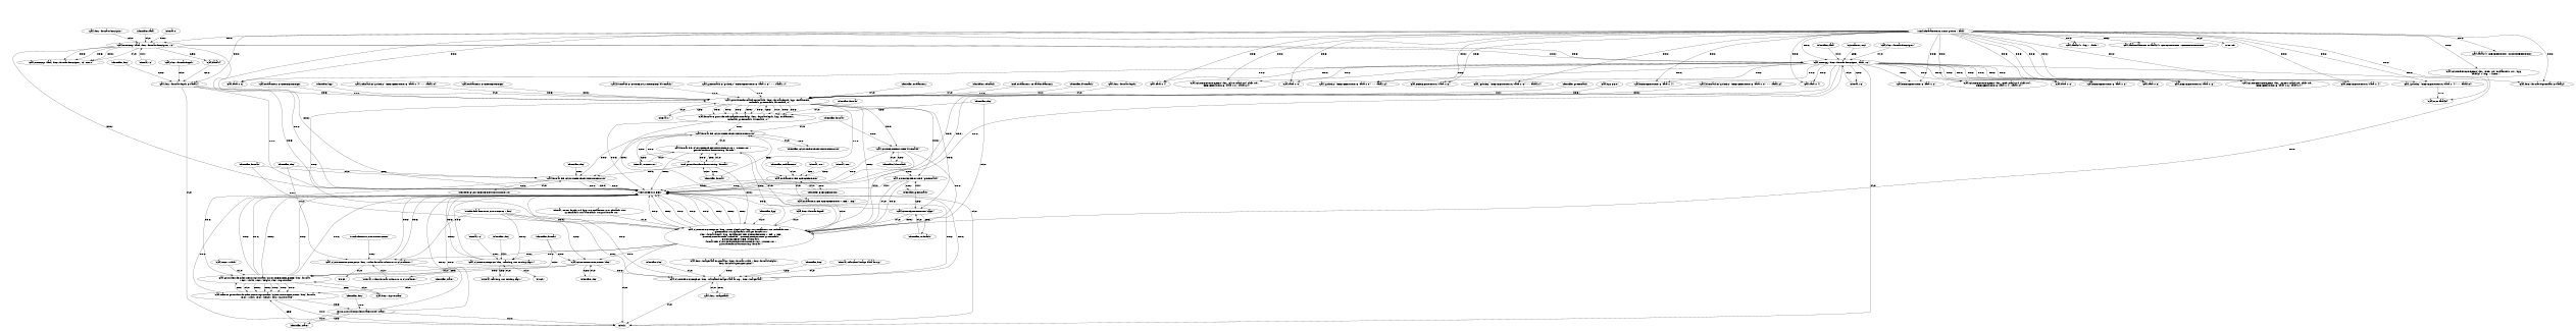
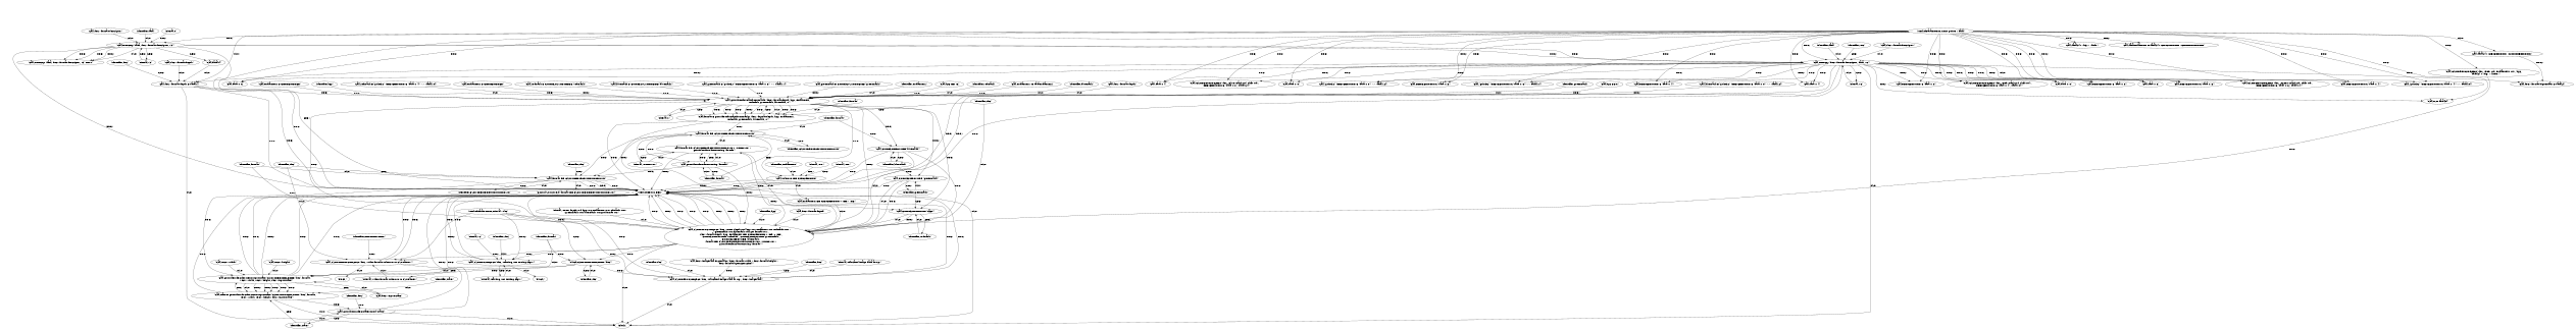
  digraph {
    n1 [label="(Call,dec->format.depth = data[1])"]
    n2 [label="(Call,gst_video_format_from_masks (dec->format.depth, bpp, endianness,\n      redmask, greenmask, bluemask, 0))"]
    n3 [label="(MethodReturn,RET)"]
    n4 [label="(Block,)"]
    n5 [label="(Call,format = gst_video_format_from_masks (dec->format.depth, bpp, endianness,\n      redmask, greenmask, bluemask, 0))"]
    n6 [label="(Call,GST_DEBUG_OBJECT (dec, \"From depth: %d bpp: %u endianess: %s redmask: %X \"\n      \"greenmask: %X bluemask: %X got format %s\",\n      dec->format.depth, bpp, endianness == G_BIG_ENDIAN ? \"BE\" : \"LE\",\n      GUINT32_FROM_BE (redmask), GUINT32_FROM_BE (greenmask),\n      GUINT32_FROM_BE (bluemask),\n      format == GST_VIDEO_FORMAT_UNKNOWN ? \"UNKOWN\" :\n      gst_video_format_to_string (format)))"]
-   n7 [label="(Call,endianness == G_BIG_ENDIAN)"]
+   n7 [label="(Call,unknown == G_BIG_ENDIAN)"]
    n8 [label="(Call,GUINT32_FROM_BE (caps))"]
    n9 [label="(Call,GUINT32_FROM_BE (greenmask))"]
    n10 [label="(Call,GUINT32_FROM_BE (bluemask))"]
    n11 [label="(Literal,0)"]
    n12 [label="(Call,data[1])"]
    n13 [label="(Call,memcpy (dec->format.descriptor, data, 16))"]
    n14 [label="(Call,tc = data[3])"]
    n15 [label="(Call,data + 4)"]
    n16 [label="(Call,data + 6)"]
    n17 [label="(Call,GST_DEBUG_OBJECT (dec, \"Blue: mask %d, shift %d\",\n      RFB_GET_UINT16 (data + 8), data[12]))"]
    n18 [label="(Call,(guint32) (RFB_GET_UINT16 (data + 8)) << data[12])"]
    n19 [label="(Call,RFB_GET_UINT16 (data + 4))"]
    n20 [label="(Call,RFB_GET_UINT16 (data + 4))"]
    n21 [label="(Call,data + 8)"]
    n22 [label="(Call,(guint32) (RFB_GET_UINT16 (data + 6)) << data[11])"]
    n23 [label="(Call,RFB_GET_UINT16 (data + 6))"]
    n24 [label="(Call,(guint32) (RFB_GET_UINT16 (data + 4)) << data[10])"]
    n25 [label="(Call,data + 8)"]
    n26 [label="(Literal,16)"]
    n27 [label="(Call,RFB_GET_UINT16 (data + 6))"]
    n28 [label="(Call,dec->format.big_endian = data[2])"]
    n29 [label="(Call,data + 4)"]
    n30 [label="(Call,RFB_GET_UINT16 (data + 8))"]
    n31 [label="(Call,GST_DEBUG_OBJECT (dec, \"Red: mask %d, shift %d\",\n      RFB_GET_UINT16 (data + 4), data[10]))"]
    n32 [label="(Call,RFB_GET_UINT16 (data + 8))"]
    n33 [label="(Call,data + 6)"]
    n34 [label="(Call,GST_DEBUG_OBJECT (dec, \"Green: mask %d, shift %d\",\n      RFB_GET_UINT16 (data + 6), data[11]))"]
    n35 [label="(Call,memcmp (data, dec->format.descriptor, 13))"]
    n36 [label="(Call,memcmp (data, dec->format.descriptor, 13) == 0)"]
    n37 [label="(Literal,13)"]
    n38 [label="(MethodParameterIn,const guint8 * data)"]
    n39 [label="(Call,GST_DEBUG_OBJECT (dec, \"BPP: %d. endianness: %s\", bpp,\n      data[2] ? \"big\" : \"little\"))"]
    n40 [label="(Call,data[2] ? \"big\" : \"little\")"]
    n41 [label="(Call,data[2] ? G_BIG_ENDIAN : G_LITTLE_ENDIAN)"]
    n42 [label="(Call,dataendianness = data[2] ? G_BIG_ENDIAN : G_LITTLE_ENDIAN)"]
-   1000109
    n44 [label="(Call,format == GST_VIDEO_FORMAT_UNKNOWN)"]
    n45 [label="(Call,format == GST_VIDEO_FORMAT_UNKNOWN ? \"UNKOWN\" :\n      gst_video_format_to_string (format))"]
    n46 [label="(Call,GST_WARNING_OBJECT (dec, \"Video format unknown to GStreamer\"))"]
    n47 [label="(Call,GST_LOG_OBJECT (dec, \"Parsing, not setting caps\"))"]
-   n48 [label="(Call,GST_VIDEO_DECODER (dec))"]
-   n49 [label="(Identifier,G_BIG_ENDIAN)"]
+   n48 [label="(Block,GST_VIDEO_DECODER (dec))"]
    n50 [label="(Call,endianness == G_BIG_ENDIAN ? \"BE\" : \"LE\")"]
    n51 [label="(Identifier,redmask)"]
    n52 [label="(Identifier,greenmask)"]
    n53 [label="(Identifier,bluemask)"]
-   n54 [label="(Red,gst_video_format_to_string (format))"]
+   n54 [label="(Call,gst_video_format_to_string (format))"]
    n55 [label="(Call,format == GST_VIDEO_FORMAT_UNKNOWN)"]
    n56 [label="(Identifier,GST_VIDEO_FORMAT_UNKNOWN)"]
    n57 [label="(Identifier,format)"]
    n58 [label="(Literal,\"UNKOWN\")"]
    n59 [label="(Call,gst_video_decoder_set_output_state (GST_VIDEO_DECODER (dec), format,\n      rect->width, rect->height, dec->input_state))"]
+   n60 [label="(ControlStructure,if (format == GST_VIDEO_FORMAT_UNKNOWN))"]
    n61 [label="(Identifier,GST_VIDEO_FORMAT_UNKNOWN)"]
    n62 [label="(Block,)"]
    n63 [label="(Literal,\"Video format unknown to GStreamer\")"]
    n64 [label="(Block,)"]
    n65 [label="(Literal,\"Parsing, not setting caps\")"]
    n66 [label="(Call,GST_DEBUG_OBJECT (dec, \"Allocated image data at %p\", dec->imagedata))"]
    n67 [label="(Identifier,dec)"]
    n68 [label="(Call,state = gst_video_decoder_set_output_state (GST_VIDEO_DECODER (dec), format,\n      rect->width, rect->height, dec->input_state))"]
    n69 [label="(Call,dec->input_state)"]
-   n70 [label="(Call,dec->imagedata)"]
-   n71 [label="(From,gst_video_codec_state_unref (state))"]
+   n71 [label="(Call,gst_video_codec_state_unref (state))"]
    n72 [label="(Identifier,state)"]
    n73 [label="(Call,dec->format.descriptor)"]
    n74 [label="(Identifier,bpp)"]
    n75 [label="(Identifier,data)"]
    n76 [label="(Literal,\"LE\")"]
    n77 [label="(Call,bpp == 8)"]
    n78 [label="(Identifier,dec)"]
    n79 [label="(Call,bluemask = (guint32) (RFB_GET_UINT16 (data + 8)) << data[12])"]
    n80 [label="(Call,dec->format.depth)"]
    n81 [label="(Call,endianness = G_BYTE_ORDER)"]
    n82 [label="(Identifier,dec)"]
    n83 [label="(Identifier,bpp)"]
    n84 [label="(Identifier,endianness)"]
    n85 [label="(Literal,\"BE\")"]
    n86 [label="(Call,redmask = (guint32) (RFB_GET_UINT16 (data + 4)) << data[10])"]
    n87 [label="(Call,endianness = G_BYTE_ORDER)"]
-   n88 [label="(GStreamer,rect)"]
+   n88 [label="(Identifier,rect)"]
+   n89 [label="(Call,redmask = GUINT32_SWAP_LE_BE (redmask))"]
    n90 [label="(Identifier,state)"]
    n91 [label="(Call,bluemask = GUINT32_SWAP_LE_BE (bluemask))"]
+   n92 [label="(Call,rect->height)"]
    n93 [label="(Identifier,format)"]
    n94 [label="(Call,dec->format.descriptor)"]
    n95 [label="(Identifier,data)"]
    n96 [label="(Literal,\"From depth: %d bpp: %u endianess: %s redmask: %X \"\n      \"greenmask: %X bluemask: %X got format %s\")"]
-   n97 [label="(MethodParameterIn,GstVMncDec * dec)"]
+   n97 [label="(MethodParameterIn,Literal * dec)"]
    n98 [label="(Call,greenmask = (guint32) (RFB_GET_UINT16 (data + 6)) << data[11])"]
+   n99 [label="(Call,greenmask = GUINT32_SWAP_LE_BE (greenmask))"]
    n100 [label="(Call,dec->format.depth)"]
-   n101 [label="(MethodReturn,ERROR_INVALID)"]
+   n101 [label="(Identifier,ERROR_INVALID)"]
    n102 [label="(Identifier,dec)"]
    n103 [label="(Call,dec->imagedata = g_malloc (dec->format.width * dec->format.height *\n       dec->format.bytes_per_pixel))"]
    n104 [label="(Identifier,dec)"]
    n105 [label="(Identifier,format)"]
    n106 [label="(Identifier,endianness)"]
    n107 [label="(Call,rect->width)"]
+   n108 [label="(Call,bpp == 16)"]
    n109 [label="(Identifier,redmask)"]
    n110 [label="(Literal,16)"]
    n111 [label="(Identifier,dec)"]
    n112 [label="(Identifier,dec)"]
-   n113 [label="(Red,endianness != dataendianness)"]
+   n113 [label="(Call,endianness != dataendianness)"]
    n114 [label="(Identifier,bluemask)"]
    n115 [label="(Identifier,dec)"]
    n116 [label="(Call,dec->format.depth)"]
    n117 [label="(Identifier,format)"]
    n118 [label="(Identifier,greenmask)"]
    n119 [label="(Literal,0)"]
    n120 [label="(Identifier,format)"]
    n121 [label="(Identifier,dec)"]
    n122 [label="(Literal,\"Allocated image data at %p\")"]
    n1 -> n2 [label="DDG: "]
    n1 -> n3 [label="DDG: "]
    n1 -> n3 [label="DDG: "]
    n1 -> n4 [label="AST: "]
    n2 -> n5 [label="AST: "]
    n2 -> n5 [label="DDG: "]
    n2 -> n5 [label="DDG: "]
    n2 -> n5 [label="DDG: "]
    n2 -> n5 [label="DDG: "]
    n2 -> n5 [label="DDG: "]
    n2 -> n5 [label="DDG: "]
    n2 -> n5 [label="DDG: "]
    n2 -> n6 [label="DDG: "]
    n2 -> n6 [label="DDG: "]
    n2 -> n7 [label="DDG: "]
    n2 -> n8 [label="DDG: "]
    n2 -> n9 [label="DDG: "]
    n2 -> n10 [label="DDG: "]
    n2 -> n11 [label="CFG: "]
    n5 -> n2 [label="CFG: "]
    n5 -> n3 [label="DDG: "]
    n5 -> n4 [label="AST: "]
    n5 -> n44 [label="DDG: "]
    n6 -> n3 [label="DDG: "]
    n6 -> n3 [label="DDG: "]
    n6 -> n3 [label="DDG: "]
    n6 -> n3 [label="DDG: "]
    n6 -> n3 [label="DDG: "]
    n6 -> n3 [label="DDG: "]
    n6 -> n3 [label="DDG: "]
    n6 -> n3 [label="DDG: "]
    n6 -> n4 [label="AST: "]
    n6 -> n45 [label="CFG: "]
    n6 -> n46 [label="DDG: "]
    n6 -> n47 [label="DDG: "]
    n6 -> n48 [label="DDG: "]
    n7 -> n3 [label="DDG: "]
    n7 -> n3 [label="DDG: "]
-   n7 -> n49 [label="CFG: "]
    n7 -> n50 [label="AST: "]
-   n8 -> n3 [label="DDG: "]
+   n3 -> n8 [label="DDG: "]
    n8 -> n6 [label="AST: "]
    n8 -> n6 [label="DDG: "]
    n8 -> n51 [label="CFG: "]
-   n9 -> n3 [label="AST: "]
+   n9 -> n3 [label="DDG: "]
    n9 -> n6 [label="AST: "]
    n9 -> n6 [label="DDG: "]
    n9 -> n52 [label="CFG: "]
    n10 -> n3 [label="DDG: "]
    n10 -> n6 [label="AST: "]
    n10 -> n6 [label="DDG: "]
    n10 -> n53 [label="CFG: "]
    n11 -> n2 [label="AST: "]
-   n12 -> n1 [label="CFG: "]
+   n12 -> n1 [label="AST: "]
+   n13 -> n1 [label="DDG: "]
    n13 -> n3 [label="DDG: "]
    n13 -> n3 [label="DDG: "]
    n13 -> n3 [label="DDG: "]
    n13 -> n4 [label="AST: "]
-   n24 -> n14 [label="DDG: "]
+   n13 -> n14 [label="DDG: "]
    n13 -> n15 [label="DDG: "]
    n13 -> n16 [label="DDG: "]
    n13 -> n17 [label="DDG: "]
    n13 -> n18 [label="DDG: "]
    n13 -> n19 [label="DDG: "]
    n13 -> n20 [label="DDG: "]
    n13 -> n21 [label="DDG: "]
+   n13 -> n22 [label="DDG: "]
    n13 -> n23 [label="DDG: "]
-   n13 -> n24 [label="DDG: "]
+   n13 -> n24 [label="AST: "]
    n13 -> n25 [label="DDG: "]
    n13 -> n26 [label="CFG: "]
    n13 -> n27 [label="DDG: "]
    n13 -> n28 [label="DDG: "]
    n13 -> n29 [label="DDG: "]
    n13 -> n30 [label="DDG: "]
    n13 -> n31 [label="DDG: "]
    n13 -> n32 [label="DDG: "]
    n13 -> n33 [label="DDG: "]
    n13 -> n34 [label="DDG: "]
    n26 -> n13 [label="AST: "]
    n35 -> n3 [label="DDG: "]
    n35 -> n3 [label="DDG: "]
    n35 -> n12 [label="CFG: "]
    n35 -> n13 [label="DDG: "]
    n35 -> n13 [label="DDG: "]
    n35 -> n36 [label="AST: "]
    n35 -> n36 [label="DDG: "]
    n35 -> n36 [label="DDG: "]
    n35 -> n36 [label="DDG: "]
-   n37 -> n35 [label="AST: "]
-   n38 -> n1 [label="DDG: "]
-   n38 -> n3 [label="DDG: "]
+   n35 -> n37 [label="CFG: "]
+   n37 -> n35 [label="CFG: "]
+   n38 -> n1 [label="AST: "]
+   n38 -> n3 [label="CFG: "]
    n38 -> n13 [label="DDG: "]
    n38 -> n14 [label="DDG: "]
    n38 -> n15 [label="DDG: "]
    n38 -> n16 [label="DDG: "]
    n38 -> n17 [label="DDG: "]
    n38 -> n18 [label="DDG: "]
    n38 -> n19 [label="DDG: "]
    n38 -> n20 [label="DDG: "]
    n38 -> n21 [label="DDG: "]
    n38 -> n22 [label="DDG: "]
    n38 -> n23 [label="DDG: "]
    n38 -> n24 [label="DDG: "]
    n38 -> n25 [label="DDG: "]
    n38 -> n27 [label="DDG: "]
-   n38 -> n28 [label="DDG: "]
+   n41 -> n28 [label="DDG: "]
    n38 -> n29 [label="DDG: "]
    n38 -> n30 [label="DDG: "]
    n38 -> n31 [label="DDG: "]
    n38 -> n32 [label="DDG: "]
    n38 -> n33 [label="DDG: "]
    n38 -> n34 [label="DDG: "]
    n38 -> n35 [label="DDG: "]
    n38 -> n39 [label="DDG: "]
    n38 -> n40 [label="DDG: "]
-   n38 -> n41 [label="DDG: "]
+   n38 -> n41 [label="AST: "]
    n38 -> n42 [label="DDG: "]
-   n38 -> 1000109 [label="AST: "]
    n39 -> n6 [label="DDG: "]
    n44 -> n45 [label="AST: "]
    n44 -> n54 [label="DDG: "]
    n44 -> n55 [label="DDG: "]
    n44 -> n55 [label="DDG: "]
    n44 -> n56 [label="CFG: "]
    n45 -> n3 [label="DDG: "]
    n45 -> n6 [label="AST: "]
    n45 -> n54 [label="CFG: "]
    n45 -> n58 [label="CFG: "]
    n46 -> n3 [label="DDG: "]
    n46 -> n3 [label="DDG: "]
    n46 -> n62 [label="AST: "]
    n46 -> n63 [label="CFG: "]
    n47 -> n3 [label="DDG: "]
    n47 -> n3 [label="DDG: "]
    n47 -> n64 [label="AST: "]
    n47 -> n65 [label="CFG: "]
    n48 -> n59 [label="AST: "]
    n48 -> n59 [label="DDG: "]
    n48 -> n66 [label="DDG: "]
    n48 -> n67 [label="CFG: "]
-   n49 -> n7 [label="AST: "]
    n50 -> n6 [label="AST: "]
    n51 -> n8 [label="AST: "]
    n52 -> n8 [label="CFG: "]
    n52 -> n9 [label="AST: "]
    n53 -> n9 [label="CFG: "]
    n53 -> n10 [label="AST: "]
    n54 -> n6 [label="DDG: "]
    n54 -> n45 [label="AST: "]
    n54 -> n45 [label="DDG: "]
    n54 -> n55 [label="DDG: "]
    n54 -> n57 [label="CFG: "]
    n55 -> n3 [label="DDG: "]
    n55 -> n3 [label="DDG: "]
    n55 -> n3 [label="DDG: "]
    n55 -> n59 [label="DDG: "]
+   n55 -> n60 [label="AST: "]
    n55 -> n61 [label="CFG: "]
    n56 -> n44 [label="AST: "]
    n57 -> n44 [label="CFG: "]
    n57 -> n54 [label="AST: "]
    n58 -> n44 [label="CFG: "]
    n58 -> n45 [label="AST: "]
    n59 -> n3 [label="DDG: "]
    n59 -> n3 [label="DDG: "]
    n59 -> n3 [label="DDG: "]
    n59 -> n3 [label="DDG: "]
    n59 -> n3 [label="DDG: "]
    n59 -> n68 [label="AST: "]
    n59 -> n68 [label="DDG: "]
    n59 -> n68 [label="DDG: "]
    n59 -> n68 [label="DDG: "]
    n59 -> n68 [label="DDG: "]
    n59 -> n68 [label="DDG: "]
    n59 -> n69 [label="CFG: "]
    n61 -> n55 [label="AST: "]
    n63 -> n46 [label="AST: "]
    n65 -> n47 [label="AST: "]
    n66 -> n3 [label="DDG: "]
    n66 -> n3 [label="DDG: "]
    n66 -> n3 [label="DDG: "]
    n66 -> n4 [label="AST: "]
-   n66 -> n70 [label="CFG: "]
    n67 -> n48 [label="AST: "]
    n68 -> n3 [label="DDG: "]
    n68 -> n4 [label="AST: "]
    n68 -> n59 [label="CFG: "]
    n68 -> n71 [label="DDG: "]
    n69 -> n59 [label="AST: "]
-   n70 -> n66 [label="AST: "]
    n71 -> n3 [label="DDG: "]
    n71 -> n3 [label="DDG: "]
    n71 -> n4 [label="AST: "]
    n71 -> n72 [label="CFG: "]
    n72 -> n68 [label="CFG: "]
    n72 -> n71 [label="AST: "]
    n73 -> n35 [label="AST: "]
    n74 -> n6 [label="AST: "]
    n75 -> n13 [label="AST: "]
    n76 -> n7 [label="CFG: "]
    n77 -> n2 [label="DDG: "]
    n78 -> n1 [label="CFG: "]
    n79 -> n2 [label="DDG: "]
    n80 -> n6 [label="AST: "]
    n81 -> n2 [label="DDG: "]
    n82 -> n66 [label="AST: "]
    n83 -> n2 [label="AST: "]
    n84 -> n7 [label="AST: "]
    n85 -> n7 [label="CFG: "]
    n86 -> n2 [label="DDG: "]
    n87 -> n2 [label="DDG: "]
    n88 -> n13 [label="CFG: "]
+   n89 -> n2 [label="DDG: "]
    n90 -> n68 [label="AST: "]
    n91 -> n2 [label="DDG: "]
+   n92 -> n59 [label="AST: "]
    n93 -> n5 [label="AST: "]
    n94 -> n13 [label="AST: "]
    n95 -> n35 [label="AST: "]
    n96 -> n6 [label="AST: "]
    n97 -> n6 [label="DDG: "]
    n97 -> n46 [label="DDG: "]
    n97 -> n47 [label="DDG: "]
    n97 -> n48 [label="CFG: "]
    n97 -> n66 [label="DDG: "]
    n98 -> n2 [label="DDG: "]
+   n99 -> n2 [label="DDG: "]
    n100 -> n1 [label="AST: "]
    n101 -> n46 [label="CFG: "]
    n102 -> n46 [label="AST: "]
    n102 -> n55 [label="CFG: "]
    n103 -> n66 [label="DDG: "]
    n104 -> n5 [label="CFG: "]
    n104 -> n6 [label="AST: "]
    n105 -> n48 [label="CFG: "]
    n105 -> n59 [label="AST: "]
    n106 -> n2 [label="AST: "]
    n107 -> n59 [label="AST: "]
+   n108 -> n2 [label="DDG: "]
    n109 -> n2 [label="AST: "]
    n110 -> n47 [label="CFG: "]
    n111 -> n66 [label="CFG: "]
    n112 -> n47 [label="AST: "]
    n113 -> n2 [label="DDG: "]
    n114 -> n2 [label="AST: "]
    n115 -> n71 [label="CFG: "]
    n116 -> n2 [label="AST: "]
    n117 -> n6 [label="CFG: "]
    n117 -> n55 [label="AST: "]
    n118 -> n2 [label="AST: "]
    n119 -> n35 [label="CFG: "]
    n120 -> n10 [label="CFG: "]
    n120 -> n44 [label="AST: "]
    n121 -> n55 [label="CFG: "]
    n122 -> n66 [label="AST: "]
  }
